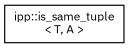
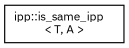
  digraph {
    rankdir=LR
    fontname="IBM Plex Sans"
-   n1 [color=black fillcolor=white fontname="IBM Plex Sans" fontsize=10 height=0.2 label="ipp::is_same_tuple\l\< T, A \>" shape=record style=filled width=0.4]
+   n1 [color=black fillcolor=white fontname="IBM Plex Sans" fontsize=10 height=0.2 label="ipp::is_same_ipp\l\< T, A \>" shape=record style=filled width=0.4]
  }
